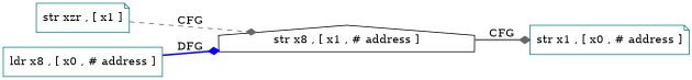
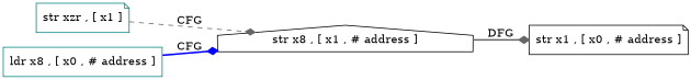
  digraph {
    rankdir=LR
    node [color=teal shape=note]
    edge [arrowhead=diamond color=gray40 style=bold]
    n1 [label="str xzr , [ x1 ]"]
    n2 [color=black label="str x8 , [ x1 , # address ]" shape=house]
    n3 [label="ldr x8 , [ x0 , # address ]" shape=box]
-   n4 [label="str x1 , [ x0 , # address ]"]
+   n4 [color=black label="str x1 , [ x0 , # address ]"]
    n1 -> n2 [label=CFG style=dashed]
-   n2 -> n4 [label=CFG]
-   n3 -> n2 [color=blue label=DFG]
+   n2 -> n4 [label=DFG]
+   n3 -> n2 [color=blue label=CFG]
  }
